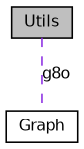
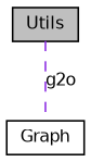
  digraph {
    rankdir=TB
    fontname="DejaVu Sans"
    node [color=black fontname="DejaVu Sans" fontsize=10 shape=record style=filled]
    n1 [fillcolor=white height=0.2 label="Graph" width=0.4]
    n2 [fillcolor=grey75 fontcolor=black height=0.2 label=Utils width=0.4]
-   n2 -> n1 [color=blueviolet dir=none fontname="DejaVu Sans" fontsize=10 label=g8o labelfontname=Helvetica labelfontsize=10 shape=plaintext style=dashed]
+   n2 -> n1 [color=blueviolet dir=none fontname="DejaVu Sans" fontsize=10 label=g2o labelfontname=Helvetica labelfontsize=10 shape=plaintext style=dashed]
  }
